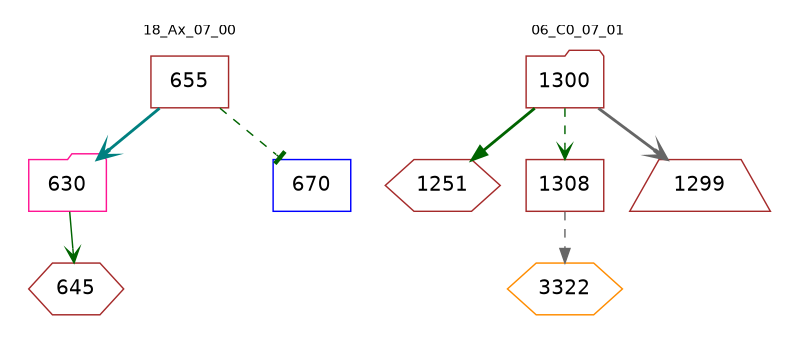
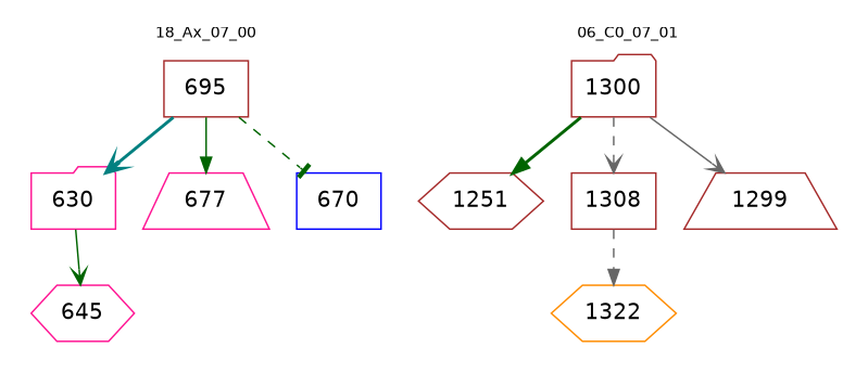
  digraph {
    fontname="DejaVu Sans"
    node [color=brown fontname="DejaVu Sans" shape=box]
    edge [arrowhead=vee color=darkgreen fontname="DejaVu Sans" style=bold]
-   n1 [label=655]
+   n1 [label=695]
    n2 [color=deeppink label=630 shape=folder]
+   n3 [color=deeppink label=677 shape=trapezium]
    n4 [color=blue label=670]
-   n5 [label=645 shape=hexagon]
+   n5 [color=deeppink label=645 shape=hexagon]
    n6 [label=1300 shape=folder]
    n7 [label=1251 shape=hexagon]
    n8 [label=1308]
    n9 [label=1299 shape=trapezium]
-   n10 [color=darkorange label=3322 shape=hexagon]
+   n10 [color=darkorange label=1322 shape=hexagon]
    subgraph cluster_1 {
      color=white
      fontsize=10
      label="18_Ax_07_00"
      n1
      n2
+     n3
      n4
      n5
    }
    subgraph cluster_2 {
      color=white
      fontsize=10
      label="06_C0_07_01"
      n6
      n7
      n8
      n9
      n10
    }
    n1 -> n2 [color=teal]
+   n1 -> n3 [arrowhead=normal style=solid]
    n1 -> n4 [arrowhead=tee style=dashed]
    n2 -> n5 [style=solid]
    n6 -> n7 [arrowhead=normal]
-   n6 -> n8 [style=dashed]
-   n6 -> n9 [color=gray40]
+   n6 -> n8 [color=gray40 style=dashed]
+   n6 -> n9 [color=gray40 style=solid]
    n8 -> n10 [arrowhead=normal color=gray40 style=dashed]
  }
